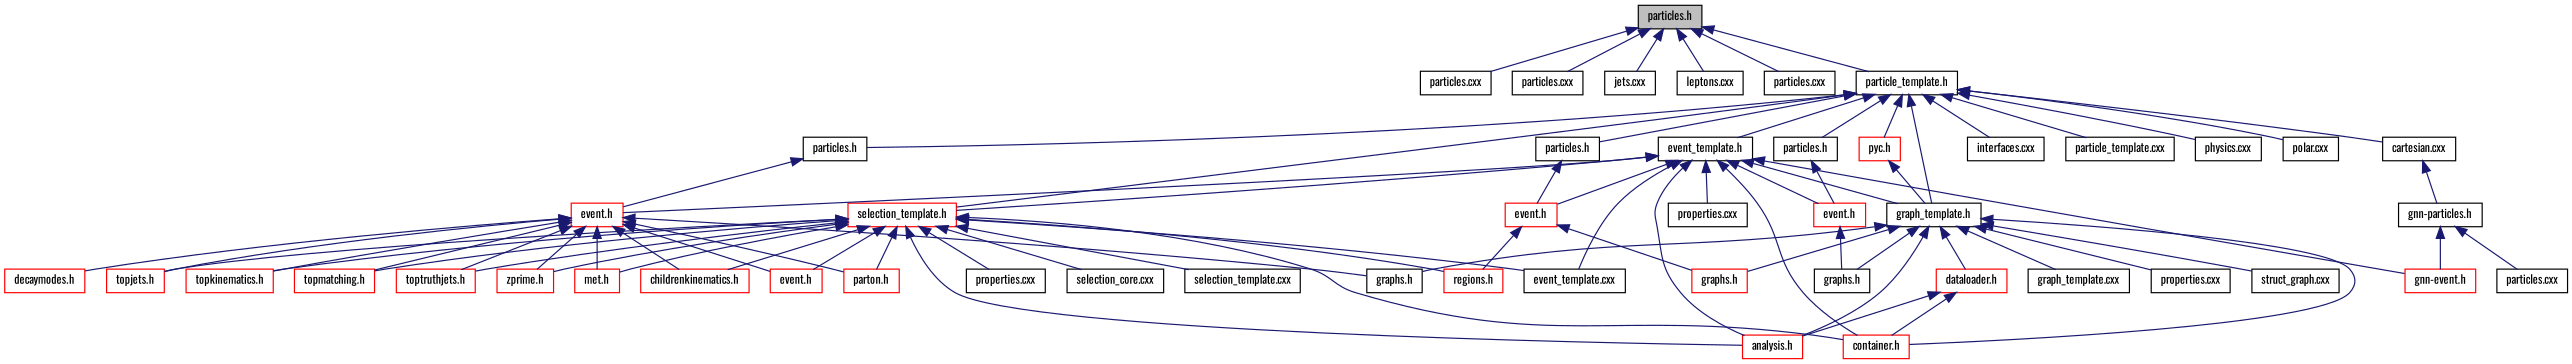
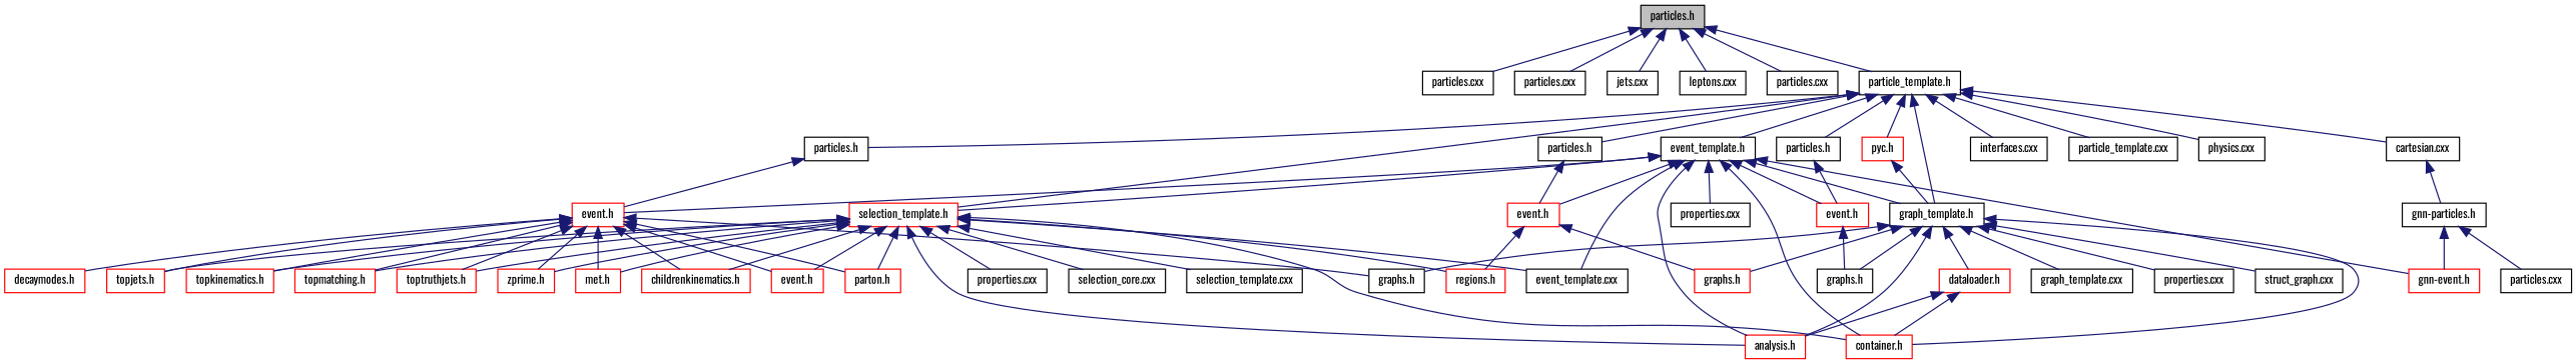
  digraph {
    fontname=Oswald
    node [color=black fillcolor=white fontname=Oswald fontsize=10 shape=record style=filled]
    edge [color=midnightblue dir=back fontname=Oswald fontsize=10 labelfontname=Helvetica labelfontsize=10 style=solid]
    n1 [fillcolor=grey75 fontcolor=black height=0.2 label="particles.h" width=0.4]
    n2 [height=0.2 label="particles.cxx" width=0.4]
    n3 [height=0.2 label="particles.cxx" width=0.4]
    n4 [height=0.2 label="jets.cxx" width=0.4]
    n5 [height=0.2 label="leptons.cxx" width=0.4]
    n6 [height=0.2 label="particles.cxx" width=0.4]
    n7 [height=0.2 label="particle_template.h" width=0.4]
    n8 [height=0.2 label="particles.h" width=0.4]
    n9 [height=0.2 label="particles.h" width=0.4]
    n10 [height=0.2 label="particles.h" width=0.4]
    n11 [height=0.2 label="event_template.h" width=0.4]
    n12 [height=0.2 label="graph_template.h" width=0.4]
    n13 [color=red height=0.2 label="selection_template.h" width=0.4]
    n14 [height=0.2 label="cartesian.cxx" width=0.4]
    n15 [height=0.2 label="interfaces.cxx" width=0.4]
    n16 [height=0.2 label="particle_template.cxx" width=0.4]
    n17 [height=0.2 label="physics.cxx" width=0.4]
-   n18 [height=0.2 label="polar.cxx" width=0.4]
    n19 [color=red height=0.2 label="pyc.h" width=0.4]
    n20 [color=red height=0.2 label="event.h" width=0.4]
    n21 [color=red height=0.2 label="event.h" width=0.4]
    n22 [height=0.2 label="gnn-particles.h" width=0.4]
    n23 [height=0.2 label="particles.cxx" width=0.4]
    n24 [color=red height=0.2 label="gnn-event.h" width=0.4]
    n25 [color=red height=0.2 label="event.h" width=0.4]
    n26 [color=red height=0.2 label="analysis.h" width=0.4]
    n27 [color=red height=0.2 label="container.h" width=0.4]
    n28 [height=0.2 label="event_template.cxx" width=0.4]
    n29 [height=0.2 label="properties.cxx" width=0.4]
    n30 [height=0.2 label="graphs.h" width=0.4]
    n31 [height=0.2 label="graphs.h" width=0.4]
    n32 [color=red height=0.2 label="graphs.h" width=0.4]
    n33 [color=red height=0.2 label="dataloader.h" width=0.4]
    n34 [height=0.2 label="graph_template.cxx" width=0.4]
    n35 [height=0.2 label="properties.cxx" width=0.4]
    n36 [height=0.2 label="struct_graph.cxx" width=0.4]
    n37 [color=red height=0.2 label="met.h" width=0.4]
    n38 [color=red height=0.2 label="childrenkinematics.h" width=0.4]
    n39 [color=red height=0.2 label="event.h" width=0.4]
    n40 [color=red height=0.2 label="parton.h" width=0.4]
    n41 [color=red height=0.2 label="topjets.h" width=0.4]
    n42 [color=red height=0.2 label="topkinematics.h" width=0.4]
    n43 [color=red height=0.2 label="topmatching.h" width=0.4]
    n44 [color=red height=0.2 label="toptruthjets.h" width=0.4]
    n45 [color=red height=0.2 label="zprime.h" width=0.4]
    n46 [color=red height=0.2 label="regions.h" width=0.4]
    n47 [height=0.2 label="properties.cxx" width=0.4]
    n48 [height=0.2 label="selection_core.cxx" width=0.4]
    n49 [height=0.2 label="selection_template.cxx" width=0.4]
    n50 [color=red height=0.2 label="decaymodes.h" width=0.4]
    n1 -> n2
    n1 -> n3
    n1 -> n4
    n1 -> n5
    n1 -> n6
    n1 -> n7
    n7 -> n8
    n7 -> n9
    n7 -> n10
    n7 -> n11
    n7 -> n12
    n7 -> n13
    n7 -> n14
    n7 -> n15
    n7 -> n16
    n7 -> n17
-   n7 -> n18
    n7 -> n19
    n8 -> n20
    n9 -> n21
    n10 -> n25
    n11 -> n12
    n11 -> n13
    n11 -> n20
    n11 -> n21
    n11 -> n24
    n11 -> n25
    n11 -> n26
    n11 -> n27
    n11 -> n28
    n11 -> n29
    n12 -> n26
    n12 -> n27
    n12 -> n30
    n12 -> n31
    n12 -> n32
    n12 -> n33
    n12 -> n34
    n12 -> n35
    n12 -> n36
    n13 -> n26
    n13 -> n27
    n13 -> n28
    n13 -> n37
    n13 -> n38
    n13 -> n39
    n13 -> n40
    n13 -> n41
    n13 -> n42
    n13 -> n43
    n13 -> n44
    n13 -> n45
    n13 -> n46
    n13 -> n47
    n13 -> n48
    n13 -> n49
    n14 -> n22
    n19 -> n12
    n20 -> n30
    n20 -> n37
    n20 -> n38
    n20 -> n39
    n20 -> n40
    n20 -> n41
    n20 -> n42
    n20 -> n43
    n20 -> n44
    n20 -> n45
    n20 -> n50
    n21 -> n31
    n22 -> n23
    n22 -> n24
    n25 -> n32
    n25 -> n46
    n33 -> n26
    n33 -> n27
  }
